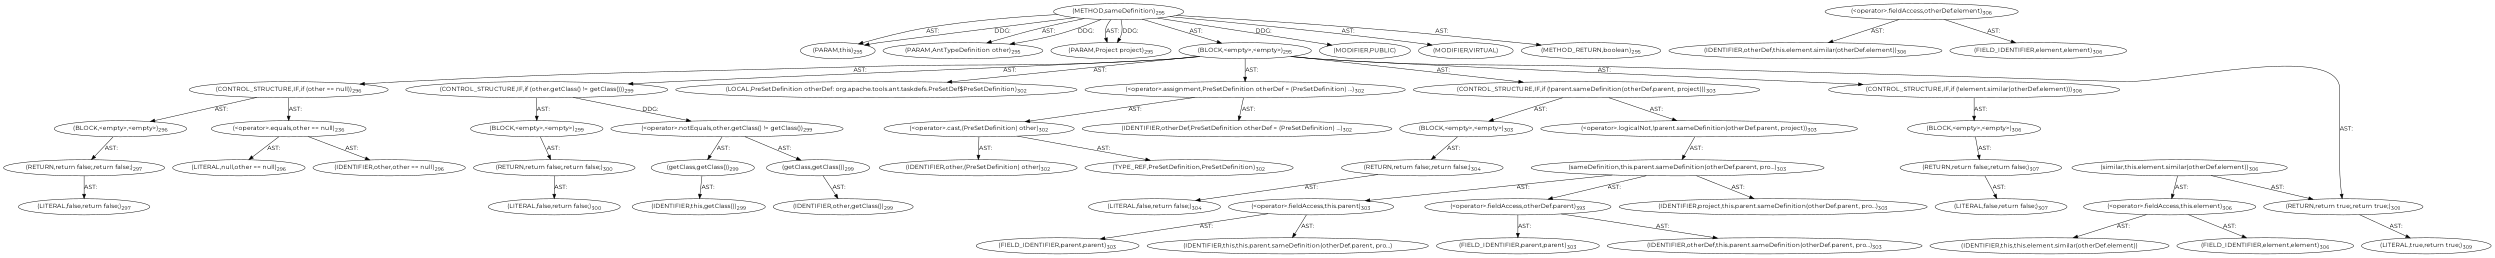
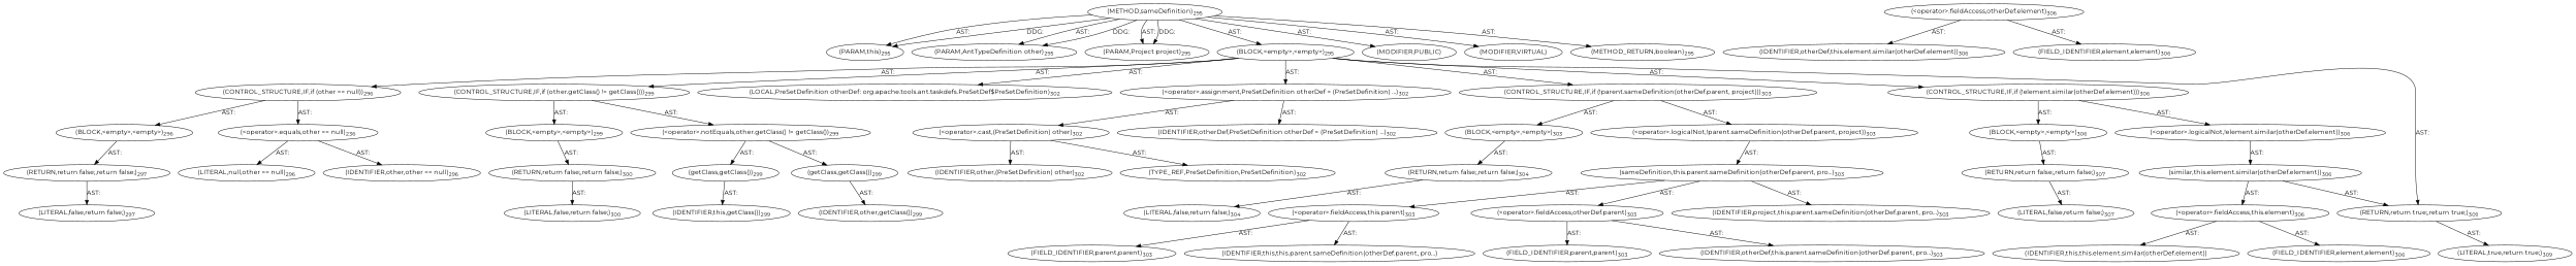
  digraph {
    fontname=Montserrat
    node [fontname=Montserrat]
    edge [fontname=Montserrat]
    n1 [label=<(METHOD,sameDefinition)<SUB>295</SUB>>]
    n2 [label=<(PARAM,this)<SUB>295</SUB>>]
    n3 [label=<(PARAM,AntTypeDefinition other)<SUB>295</SUB>>]
    n4 [label=<(PARAM,Project project)<SUB>295</SUB>>]
    n5 [label=<(BLOCK,&lt;empty&gt;,&lt;empty&gt;)<SUB>295</SUB>>]
    n6 [label=<(MODIFIER,PUBLIC)>]
    n7 [label=<(MODIFIER,VIRTUAL)>]
    n8 [label=<(METHOD_RETURN,boolean)<SUB>295</SUB>>]
    n9 [label=<(CONTROL_STRUCTURE,IF,if (other == null))<SUB>296</SUB>>]
    n10 [label=<(CONTROL_STRUCTURE,IF,if (other.getClass() != getClass()))<SUB>299</SUB>>]
    n11 [label=<(LOCAL,PreSetDefinition otherDef: org.apache.tools.ant.taskdefs.PreSetDef$PreSetDefinition)<SUB>302</SUB>>]
    n12 [label=<(&lt;operator&gt;.assignment,PreSetDefinition otherDef = (PreSetDefinition) ...)<SUB>302</SUB>>]
    n13 [label=<(CONTROL_STRUCTURE,IF,if (!parent.sameDefinition(otherDef.parent, project)))<SUB>303</SUB>>]
    n14 [label=<(CONTROL_STRUCTURE,IF,if (!element.similar(otherDef.element)))<SUB>306</SUB>>]
    n15 [label=<(RETURN,return true;,return true;)<SUB>309</SUB>>]
    n16 [label=<(&lt;operator&gt;.equals,other == null)<SUB>236</SUB>>]
    n17 [label=<(BLOCK,&lt;empty&gt;,&lt;empty&gt;)<SUB>296</SUB>>]
    n18 [label=<(&lt;operator&gt;.notEquals,other.getClass() != getClass())<SUB>299</SUB>>]
    n19 [label=<(BLOCK,&lt;empty&gt;,&lt;empty&gt;)<SUB>299</SUB>>]
    n20 [label=<(IDENTIFIER,otherDef,PreSetDefinition otherDef = (PreSetDefinition) ...)<SUB>302</SUB>>]
    n21 [label=<(&lt;operator&gt;.cast,(PreSetDefinition) other)<SUB>302</SUB>>]
    n22 [label=<(&lt;operator&gt;.logicalNot,!parent.sameDefinition(otherDef.parent, project))<SUB>303</SUB>>]
    n23 [label=<(BLOCK,&lt;empty&gt;,&lt;empty&gt;)<SUB>303</SUB>>]
+   n24 [label=<(&lt;operator&gt;.logicalNot,!element.similar(otherDef.element))<SUB>306</SUB>>]
    n25 [label=<(BLOCK,&lt;empty&gt;,&lt;empty&gt;)<SUB>306</SUB>>]
    n26 [label=<(LITERAL,true,return true;)<SUB>309</SUB>>]
    n27 [label=<(IDENTIFIER,other,other == null)<SUB>296</SUB>>]
    n28 [label=<(LITERAL,null,other == null)<SUB>296</SUB>>]
    n29 [label=<(RETURN,return false;,return false;)<SUB>297</SUB>>]
    n30 [label=<(LITERAL,false,return false;)<SUB>297</SUB>>]
    n31 [label=<(getClass,getClass())<SUB>299</SUB>>]
    n32 [label=<(getClass,getClass())<SUB>299</SUB>>]
    n33 [label=<(RETURN,return false;,return false;)<SUB>300</SUB>>]
    n34 [label=<(IDENTIFIER,other,getClass())<SUB>299</SUB>>]
    n35 [label=<(IDENTIFIER,this,getClass())<SUB>299</SUB>>]
    n36 [label=<(LITERAL,false,return false;)<SUB>300</SUB>>]
    n37 [label=<(TYPE_REF,PreSetDefinition,PreSetDefinition)<SUB>302</SUB>>]
    n38 [label=<(IDENTIFIER,other,(PreSetDefinition) other)<SUB>302</SUB>>]
    n39 [label=<(sameDefinition,this.parent.sameDefinition(otherDef.parent, pro...)<SUB>303</SUB>>]
    n40 [label=<(RETURN,return false;,return false;)<SUB>304</SUB>>]
    n41 [label=<(&lt;operator&gt;.fieldAccess,this.parent)<SUB>303</SUB>>]
-   n42 [label=<(&lt;operator&gt;.fieldAccess,otherDef.parent)<SUB>393</SUB>>]
+   n42 [label=<(&lt;operator&gt;.fieldAccess,otherDef.parent)<SUB>303</SUB>>]
    n43 [label=<(IDENTIFIER,project,this.parent.sameDefinition(otherDef.parent, pro...)<SUB>303</SUB>>]
    n44 [label=<(IDENTIFIER,this,this.parent.sameDefinition(otherDef.parent, pro...)>]
    n45 [label=<(FIELD_IDENTIFIER,parent,parent)<SUB>303</SUB>>]
    n46 [label=<(IDENTIFIER,otherDef,this.parent.sameDefinition(otherDef.parent, pro...)<SUB>303</SUB>>]
    n47 [label=<(FIELD_IDENTIFIER,parent,parent)<SUB>303</SUB>>]
    n48 [label=<(LITERAL,false,return false;)<SUB>304</SUB>>]
    n49 [label=<(similar,this.element.similar(otherDef.element))<SUB>306</SUB>>]
    n50 [label=<(RETURN,return false;,return false;)<SUB>307</SUB>>]
    n51 [label=<(&lt;operator&gt;.fieldAccess,this.element)<SUB>306</SUB>>]
    n52 [label=<(IDENTIFIER,this,this.element.similar(otherDef.element))>]
    n53 [label=<(FIELD_IDENTIFIER,element,element)<SUB>306</SUB>>]
    n54 [label=<(&lt;operator&gt;.fieldAccess,otherDef.element)<SUB>306</SUB>>]
    n55 [label=<(IDENTIFIER,otherDef,this.element.similar(otherDef.element))<SUB>306</SUB>>]
    n56 [label=<(FIELD_IDENTIFIER,element,element)<SUB>306</SUB>>]
    n57 [label=<(LITERAL,false,return false;)<SUB>307</SUB>>]
    n1 -> n2 [label="AST: "]
    n1 -> n2 [label="DDG: "]
    n1 -> n3 [label="AST: "]
    n1 -> n3 [label="DDG: "]
    n1 -> n4 [label="AST: "]
    n1 -> n4 [label="DDG: "]
    n1 -> n5 [label="AST: "]
-   n1 -> n6 [label="DDG: "]
+   n1 -> n6 [label="AST: "]
    n1 -> n7 [label="AST: "]
    n1 -> n8 [label="AST: "]
    n5 -> n9 [label="AST: "]
    n5 -> n10 [label="AST: "]
    n5 -> n11 [label="AST: "]
    n5 -> n12 [label="AST: "]
    n5 -> n13 [label="AST: "]
    n5 -> n14 [label="AST: "]
    n5 -> n15 [label="AST: "]
    n9 -> n16 [label="AST: "]
    n9 -> n17 [label="AST: "]
-   n10 -> n18 [label="DDG: "]
+   n10 -> n18 [label="AST: "]
    n10 -> n19 [label="AST: "]
    n12 -> n20 [label="AST: "]
    n12 -> n21 [label="AST: "]
    n13 -> n22 [label="AST: "]
    n13 -> n23 [label="AST: "]
+   n14 -> n24 [label="AST: "]
    n14 -> n25 [label="AST: "]
    n15 -> n26 [label="AST: "]
    n16 -> n27 [label="AST: "]
    n16 -> n28 [label="AST: "]
    n17 -> n29 [label="AST: "]
    n18 -> n31 [label="AST: "]
    n18 -> n32 [label="AST: "]
    n19 -> n33 [label="AST: "]
    n21 -> n37 [label="AST: "]
    n21 -> n38 [label="AST: "]
    n22 -> n39 [label="AST: "]
    n23 -> n40 [label="AST: "]
+   n24 -> n49 [label="AST: "]
    n25 -> n50 [label="AST: "]
    n29 -> n30 [label="AST: "]
    n31 -> n34 [label="AST: "]
    n32 -> n35 [label="AST: "]
    n33 -> n36 [label="AST: "]
    n39 -> n41 [label="AST: "]
    n39 -> n42 [label="AST: "]
    n39 -> n43 [label="AST: "]
    n40 -> n48 [label="AST: "]
    n41 -> n44 [label="AST: "]
    n41 -> n45 [label="AST: "]
    n42 -> n46 [label="AST: "]
    n42 -> n47 [label="AST: "]
    n49 -> n15 [label="AST: "]
    n49 -> n51 [label="AST: "]
    n50 -> n57 [label="AST: "]
    n51 -> n52 [label="AST: "]
    n51 -> n53 [label="AST: "]
    n54 -> n55 [label="AST: "]
    n54 -> n56 [label="AST: "]
  }
